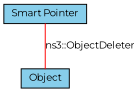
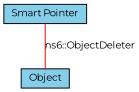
  digraph {
    rankdir=TB
    fontname=Montserrat
    node [color=black fillcolor=skyblue fontname=Montserrat fontsize=10 shape=record style=filled]
    n1 [fontcolor=black height=0.2 label="Smart Pointer" width=0.4]
    n2 [height=0.2 label=Object width=0.4]
-   n1 -> n2 [color=red dir=none fontname=Montserrat fontsize=10 label="ns3::ObjectDeleter" labelfontname=Helvetica labelfontsize=10 shape=plaintext style=solid]
+   n1 -> n2 [color=red dir=none fontname=Montserrat fontsize=10 label="ns6::ObjectDeleter" labelfontname=Helvetica labelfontsize=10 shape=plaintext style=solid]
  }
